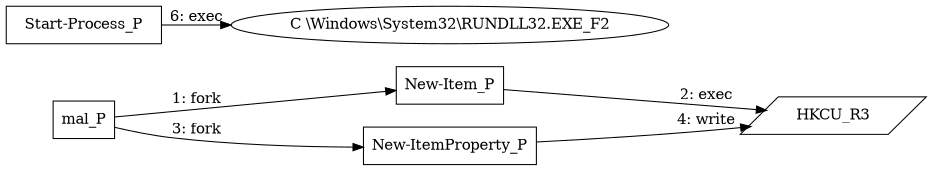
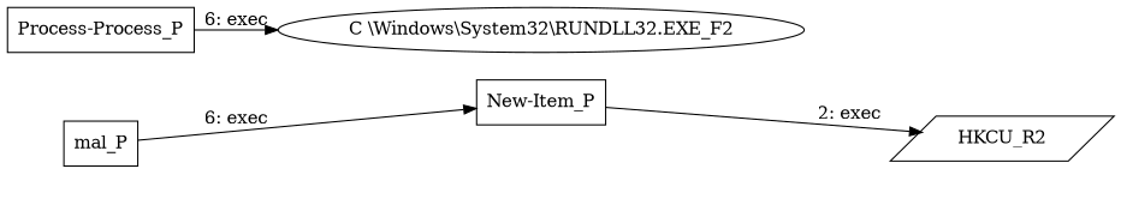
  digraph {
    engine=neato
    fixedsize=false
    fontsize=10
    nodesep=0.3
    rankdir=LR
    ranksep=0
    splines=true
    node [node_type=Process shape=box]
    mal_P
    "New-Item_P"
-   "New-ItemProperty_P"
-   HKCU_R2 [node_type=Registry shape=parallelogram label=HKCU_R3]
+   HKCU_R2 [node_type=Registry shape=parallelogram]
    "C \\Windows\\System32\\RUNDLL32.EXE_F2" [node_type=File shape=ellipse]
-   "Start-Process_P"
-   mal_P -> "New-Item_P" [label="1: fork"]
-   mal_P -> "New-ItemProperty_P" [label="3: fork"]
+   "Start-Process_P" [label="Process-Process_P"]
+   mal_P -> "New-Item_P" [label="6: exec"]
    "New-Item_P" -> HKCU_R2 [label="2: exec"]
-   "New-ItemProperty_P" -> HKCU_R2 [label="4: write"]
    "Start-Process_P" -> "C \\Windows\\System32\\RUNDLL32.EXE_F2" [label="6: exec"]
  }
